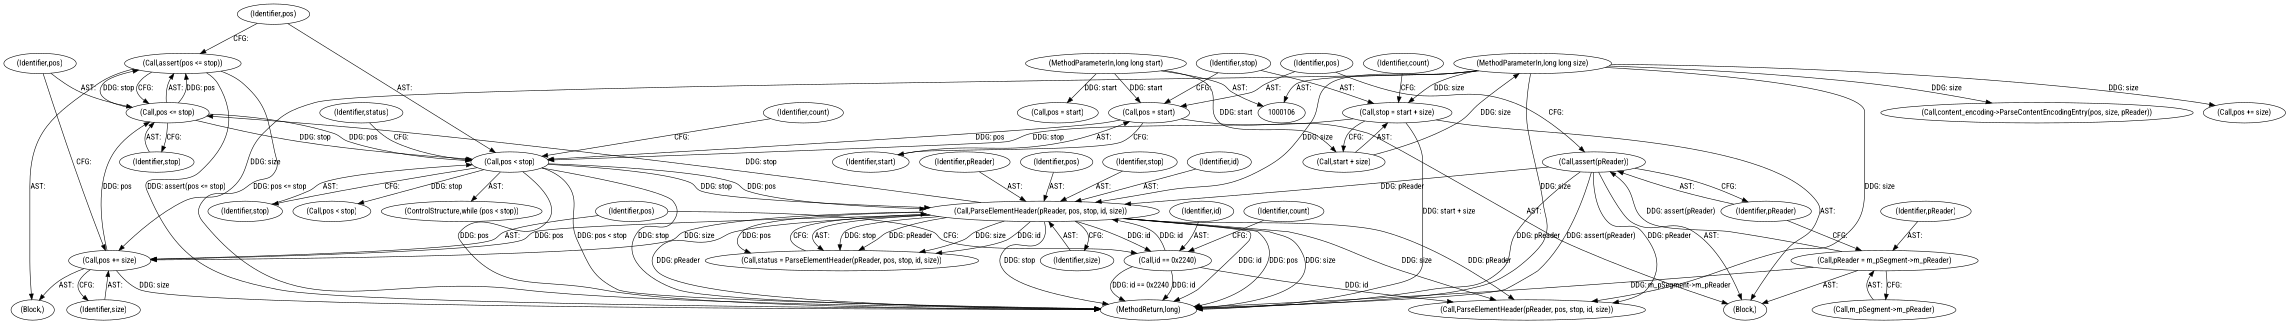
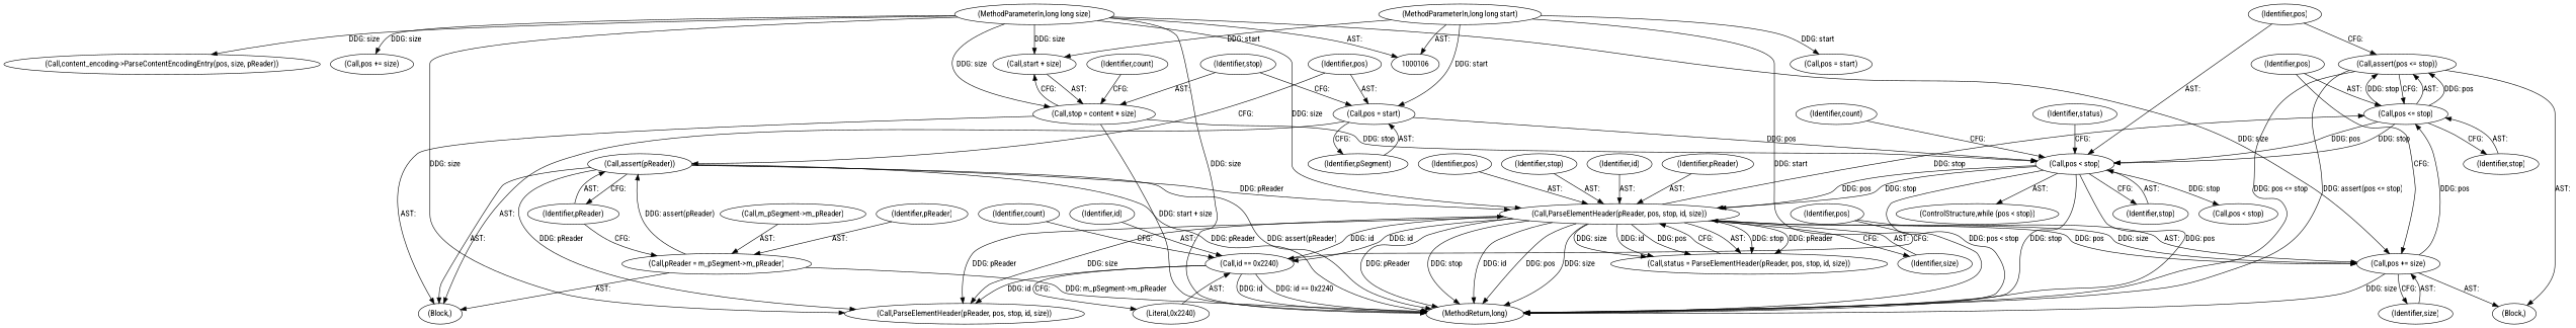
  digraph {
    fontname="Roboto Condensed"
    node [fontname="Roboto Condensed"]
    edge [fontname="Roboto Condensed"]
    n1 [label="(Call,assert(pos <= stop))"]
    n2 [label="(Call,pos <= stop)"]
    n3 [label="(MethodReturn,long)"]
    n4 [label="(Block,)"]
    n5 [label="(Call,pos < stop)"]
    n6 [label="(Identifier,stop)"]
    n7 [label="(Call,ParseElementHeader(pReader, pos, stop, id, size))"]
    n8 [label="(Identifier,stop)"]
    n9 [label="(Call,pos < stop)"]
    n10 [label="(ControlStructure,while (pos < stop))"]
    n11 [label="(Call,pos += size)"]
    n12 [label="(Identifier,size)"]
    n13 [label="(Call,id == 0x2240)"]
    n14 [label="(Call,status = ParseElementHeader(pReader, pos, stop, id, size))"]
    n15 [label="(Call,ParseElementHeader(pReader, pos, stop, id, size))"]
    n16 [label="(Identifier,size)"]
+   n17 [label="(Literal,0x2240)"]
    n18 [label="(Call,assert(pReader))"]
    n19 [label="(Identifier,pReader)"]
    n20 [label="(Block,)"]
    n21 [label="(Call,pReader = m_pSegment->m_pReader)"]
    n22 [label="(Call,m_pSegment->m_pReader)"]
    n23 [label="(Call,pos = start)"]
-   n24 [label="(Identifier,start)"]
+   n24 [label="(Identifier,pSegment)"]
    n25 [label="(MethodParameterIn,long long start)"]
    n26 [label="(Call,start + size)"]
    n27 [label="(Call,pos = start)"]
    1000106
-   n29 [label="(Call,stop = start + size)"]
+   n29 [label="(Call,stop = content + size)"]
    n30 [label="(MethodParameterIn,long long size)"]
    n31 [label="(Call,content_encoding->ParseContentEncodingEntry(pos, size, pReader))"]
    n32 [label="(Call,pos += size)"]
    n33 [label="(Identifier,pReader)"]
    n34 [label="(Identifier,count)"]
    n35 [label="(Identifier,pReader)"]
    n36 [label="(Identifier,pos)"]
    n37 [label="(Identifier,count)"]
    n38 [label="(Identifier,pos)"]
    n39 [label="(Identifier,pos)"]
    n40 [label="(Identifier,status)"]
    n41 [label="(Identifier,id)"]
    n42 [label="(Identifier,stop)"]
    n43 [label="(Identifier,count)"]
    n44 [label="(Identifier,stop)"]
    n45 [label="(Identifier,pos)"]
    n46 [label="(Identifier,pos)"]
    n47 [label="(Identifier,id)"]
    n1 -> n2 [label="CFG: "]
    n1 -> n3 [label="DDG: pos <= stop"]
    n1 -> n3 [label="DDG: assert(pos <= stop)"]
    n1 -> n4 [label="AST: "]
    n2 -> n1 [label="AST: "]
    n2 -> n1 [label="DDG: pos"]
    n2 -> n1 [label="DDG: stop"]
    n2 -> n5 [label="DDG: pos"]
    n2 -> n5 [label="DDG: stop"]
    n2 -> n6 [label="CFG: "]
    n5 -> n3 [label="DDG: pos < stop"]
    n5 -> n3 [label="DDG: stop"]
    n5 -> n3 [label="DDG: pos"]
    n5 -> n7 [label="DDG: pos"]
    n5 -> n7 [label="DDG: stop"]
    n5 -> n8 [label="CFG: "]
    n5 -> n9 [label="DDG: stop"]
    n5 -> n10 [label="AST: "]
    n6 -> n2 [label="AST: "]
    n7 -> n2 [label="DDG: stop"]
    n7 -> n3 [label="DDG: pReader"]
    n7 -> n3 [label="DDG: stop"]
    n7 -> n3 [label="DDG: id"]
    n7 -> n3 [label="DDG: pos"]
    n7 -> n3 [label="DDG: size"]
    n7 -> n11 [label="DDG: size"]
    n7 -> n11 [label="DDG: pos"]
    n7 -> n13 [label="DDG: id"]
    n7 -> n14 [label="AST: "]
    n7 -> n14 [label="DDG: stop"]
    n7 -> n14 [label="DDG: pReader"]
    n7 -> n14 [label="DDG: size"]
    n7 -> n14 [label="DDG: id"]
    n7 -> n14 [label="DDG: pos"]
    n7 -> n15 [label="DDG: pReader"]
    n7 -> n15 [label="DDG: size"]
    n7 -> n16 [label="CFG: "]
    n8 -> n5 [label="AST: "]
    n11 -> n2 [label="DDG: pos"]
    n11 -> n3 [label="DDG: size"]
    n11 -> n4 [label="AST: "]
    n11 -> n12 [label="CFG: "]
    n12 -> n11 [label="AST: "]
    n13 -> n3 [label="DDG: id"]
    n13 -> n3 [label="DDG: id == 0x2240"]
    n13 -> n7 [label="DDG: id"]
    n13 -> n15 [label="DDG: id"]
+   n13 -> n17 [label="CFG: "]
    n14 -> n7 [label="CFG: "]
    n16 -> n7 [label="AST: "]
+   n17 -> n13 [label="AST: "]
    n18 -> n3 [label="DDG: assert(pReader)"]
    n18 -> n3 [label="DDG: pReader"]
    n18 -> n7 [label="DDG: pReader"]
    n18 -> n15 [label="DDG: pReader"]
    n18 -> n19 [label="CFG: "]
    n18 -> n20 [label="AST: "]
    n19 -> n18 [label="AST: "]
    n19 -> n21 [label="CFG: "]
    n21 -> n3 [label="DDG: m_pSegment->m_pReader"]
    n21 -> n18 [label="DDG: assert(pReader)"]
    n21 -> n20 [label="AST: "]
-   n21 -> n22 [label="CFG: "]
    n22 -> n21 [label="AST: "]
    n23 -> n5 [label="DDG: pos"]
    n23 -> n20 [label="AST: "]
    n23 -> n24 [label="CFG: "]
    n24 -> n23 [label="AST: "]
+   n25 -> n3 [label="DDG: start"]
    n25 -> n23 [label="DDG: start"]
    n25 -> n26 [label="DDG: start"]
    n25 -> n27 [label="DDG: start"]
    n25 -> 1000106 [label="AST: "]
    n26 -> n29 [label="AST: "]
    n29 -> n3 [label="DDG: start + size"]
    n29 -> n5 [label="DDG: stop"]
    n29 -> n20 [label="AST: "]
    n29 -> n26 [label="CFG: "]
    n30 -> n3 [label="DDG: size"]
    n30 -> n7 [label="DDG: size"]
    n30 -> n11 [label="DDG: size"]
    n30 -> n15 [label="DDG: size"]
-   n26 -> n30 [label="DDG: size"]
+   n30 -> n26 [label="DDG: size"]
    n30 -> 1000106 [label="AST: "]
    n30 -> n29 [label="DDG: size"]
    n30 -> n31 [label="DDG: size"]
    n30 -> n32 [label="DDG: size"]
    n33 -> n7 [label="AST: "]
    n34 -> n29 [label="CFG: "]
    n35 -> n21 [label="AST: "]
    n36 -> n18 [label="CFG: "]
    n36 -> n23 [label="AST: "]
    n37 -> n13 [label="CFG: "]
    n38 -> n11 [label="AST: "]
    n38 -> n13 [label="CFG: "]
    n39 -> n7 [label="AST: "]
    n40 -> n5 [label="CFG: "]
    n41 -> n13 [label="AST: "]
    n42 -> n7 [label="AST: "]
    n43 -> n5 [label="CFG: "]
    n44 -> n23 [label="CFG: "]
    n44 -> n29 [label="AST: "]
    n45 -> n1 [label="CFG: "]
    n45 -> n5 [label="AST: "]
    n46 -> n2 [label="AST: "]
    n46 -> n11 [label="CFG: "]
    n47 -> n7 [label="AST: "]
  }
